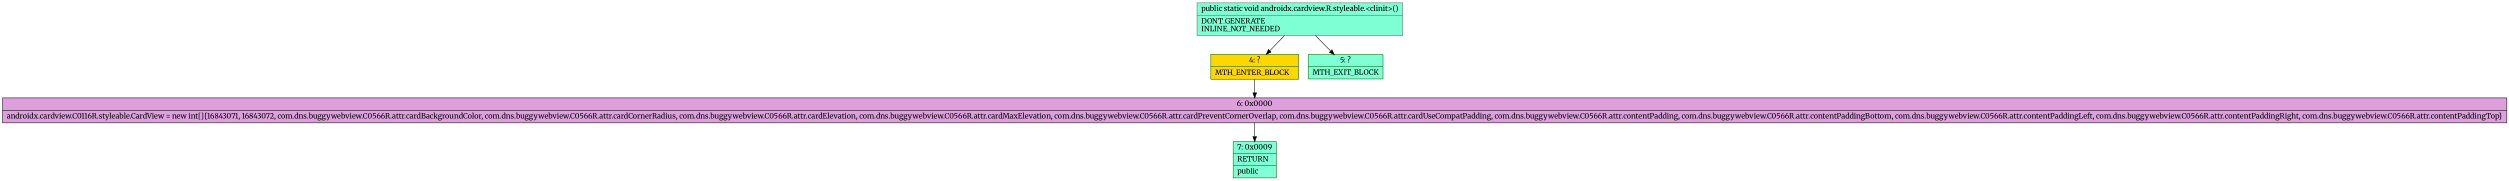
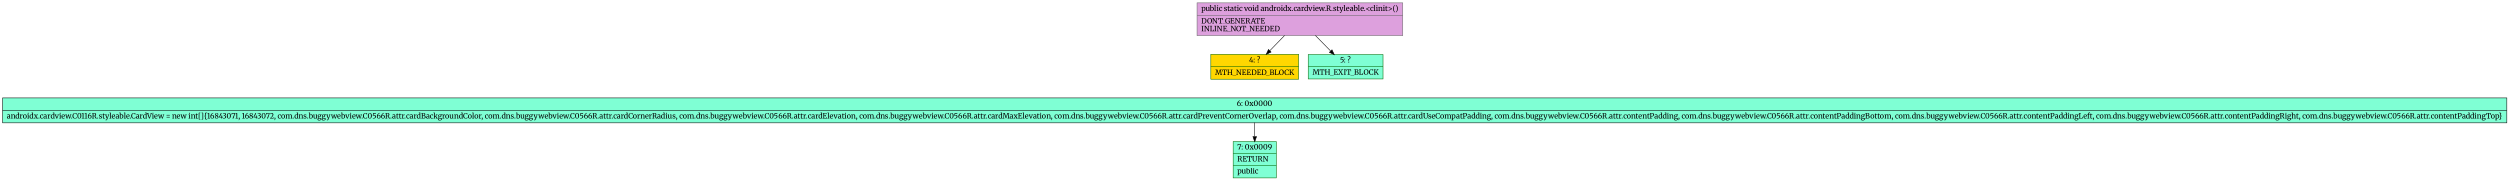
  digraph {
    fontname=Merriweather
    node [color=darkgreen fillcolor=plum fontname=Merriweather shape=record style=filled]
    edge [fontname=Merriweather]
-   n1 [fillcolor=gold label="{4\:\ ?|MTH_ENTER_BLOCK\l}"]
-   n2 [color=black label="{6\:\ 0x0000|androidx.cardview.C0116R.styleable.CardView = new int[]\{16843071, 16843072, com.dns.buggywebview.C0566R.attr.cardBackgroundColor, com.dns.buggywebview.C0566R.attr.cardCornerRadius, com.dns.buggywebview.C0566R.attr.cardElevation, com.dns.buggywebview.C0566R.attr.cardMaxElevation, com.dns.buggywebview.C0566R.attr.cardPreventCornerOverlap, com.dns.buggywebview.C0566R.attr.cardUseCompatPadding, com.dns.buggywebview.C0566R.attr.contentPadding, com.dns.buggywebview.C0566R.attr.contentPaddingBottom, com.dns.buggywebview.C0566R.attr.contentPaddingLeft, com.dns.buggywebview.C0566R.attr.contentPaddingRight, com.dns.buggywebview.C0566R.attr.contentPaddingTop\}\l}"]
+   n1 [fillcolor=gold label="{4\:\ ?|MTH_NEEDED_BLOCK\l}"]
+   n2 [color=black fillcolor=aquamarine label="{6\:\ 0x0000|androidx.cardview.C0116R.styleable.CardView = new int[]\{16843071, 16843072, com.dns.buggywebview.C0566R.attr.cardBackgroundColor, com.dns.buggywebview.C0566R.attr.cardCornerRadius, com.dns.buggywebview.C0566R.attr.cardElevation, com.dns.buggywebview.C0566R.attr.cardMaxElevation, com.dns.buggywebview.C0566R.attr.cardPreventCornerOverlap, com.dns.buggywebview.C0566R.attr.cardUseCompatPadding, com.dns.buggywebview.C0566R.attr.contentPadding, com.dns.buggywebview.C0566R.attr.contentPaddingBottom, com.dns.buggywebview.C0566R.attr.contentPaddingLeft, com.dns.buggywebview.C0566R.attr.contentPaddingRight, com.dns.buggywebview.C0566R.attr.contentPaddingTop\}\l}"]
    n3 [fillcolor=aquamarine label="{7\:\ 0x0009|RETURN\l|public\l}"]
    n4 [fillcolor=aquamarine label="{5\:\ ?|MTH_EXIT_BLOCK\l}"]
-   n5 [color=gray40 fillcolor=aquamarine label="{public static void androidx.cardview.R.styleable.\<clinit\>()  | DONT_GENERATE\lINLINE_NOT_NEEDED\l}"]
-   n1 -> n2
+   n5 [color=gray40 label="{public static void androidx.cardview.R.styleable.\<clinit\>()  | DONT_GENERATE\lINLINE_NOT_NEEDED\l}"]
    n2 -> n3
    n5 -> n1
    n5 -> n4
  }
